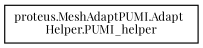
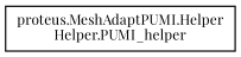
  digraph {
    rankdir=LR
    fontname="Playfair Display"
-   n1 [color=black fillcolor=white fontname="Playfair Display" fontsize=10 height=0.2 label="proteus.MeshAdaptPUMI.Adapt\lHelper.PUMI_helper" shape=record style=filled width=0.4]
+   n1 [color=black fillcolor=white fontname="Playfair Display" fontsize=10 height=0.2 label="proteus.MeshAdaptPUMI.Helper\lHelper.PUMI_helper" shape=record style=filled width=0.4]
  }
